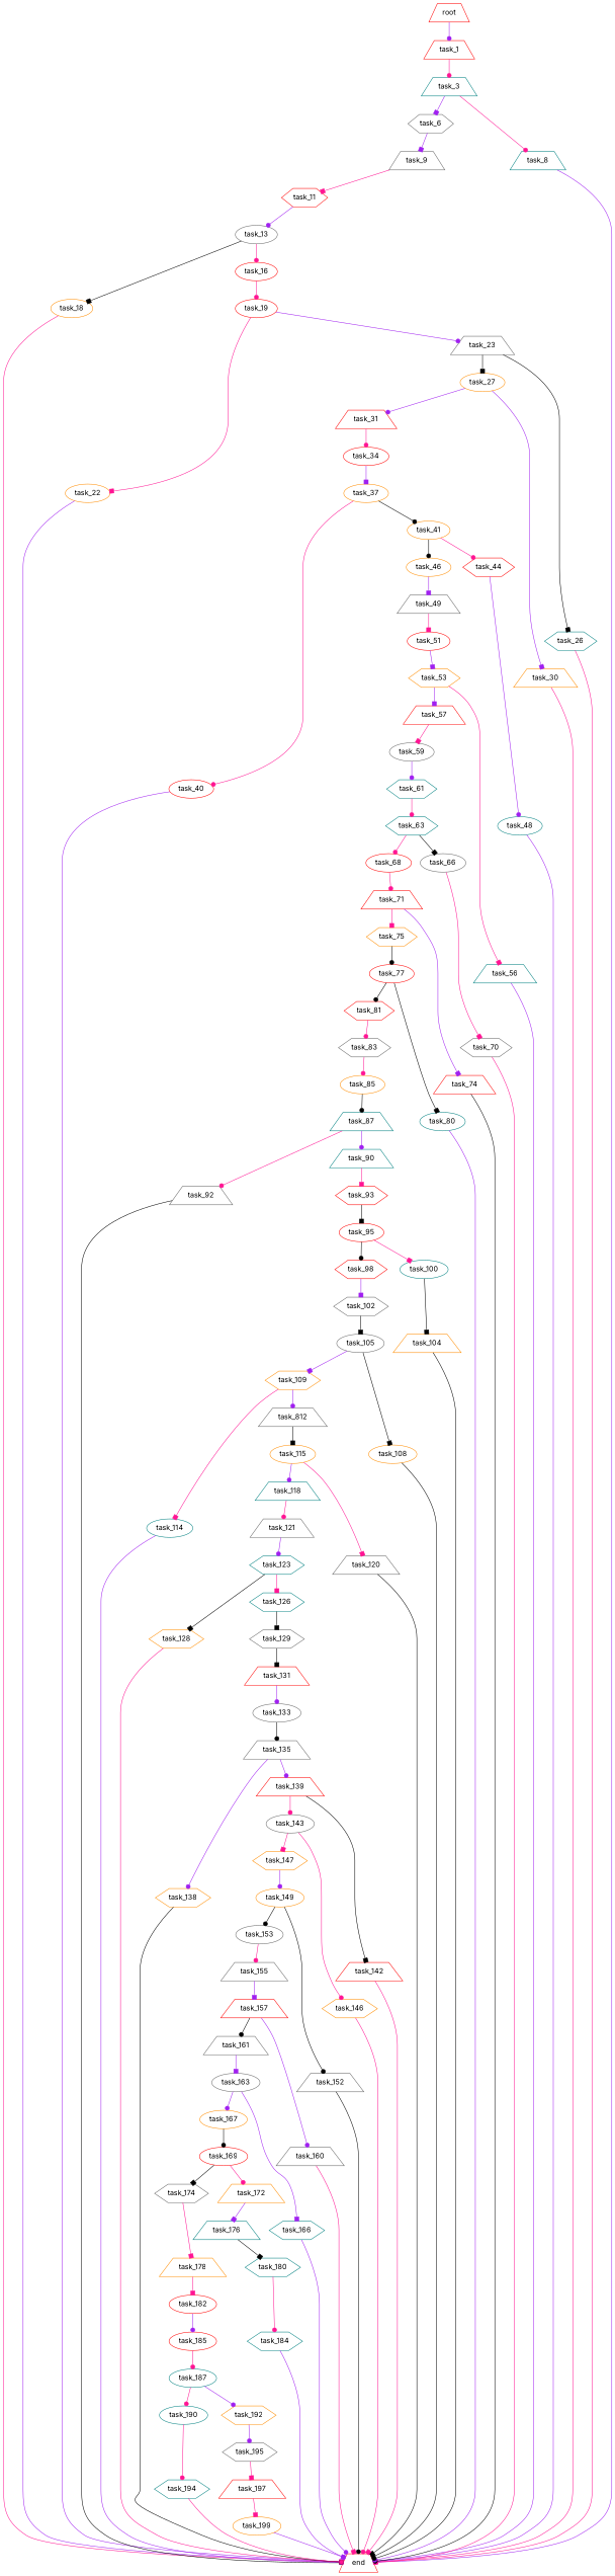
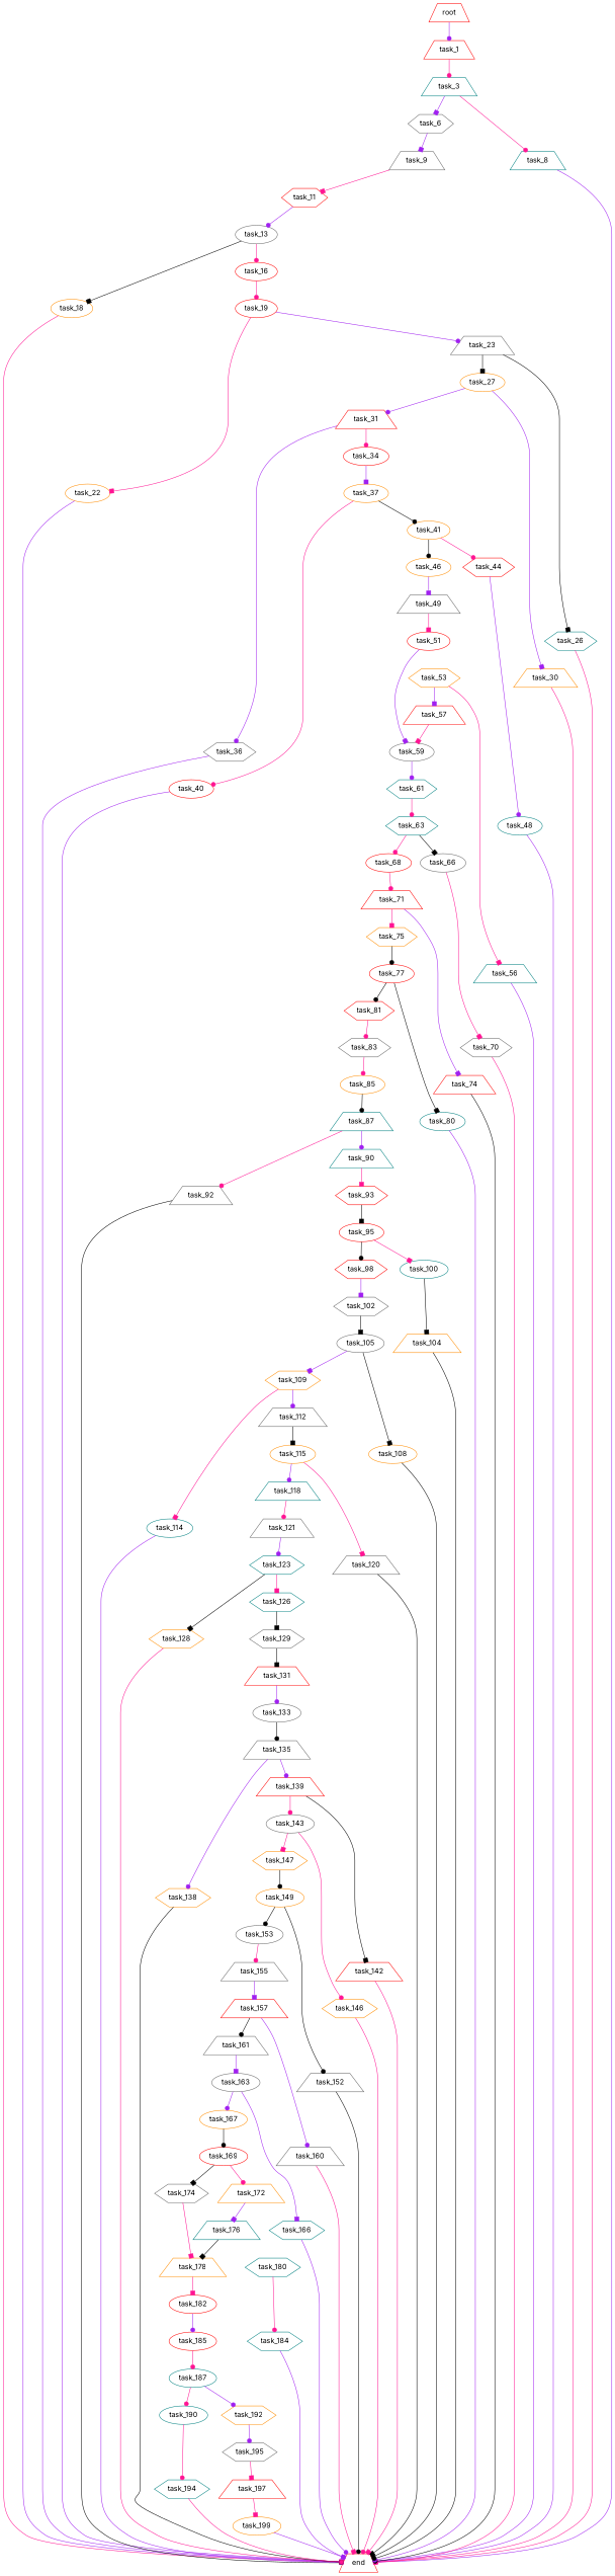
  digraph {
    fontname=Inter
    node [color=red fontname=Inter shape=ellipse]
    edge [arrowhead=dot color=deeppink fontname=Inter]
    root [shape=trapezium]
    task_1 [shape=trapezium]
    task_3 [color=teal shape=trapezium]
    task_6 [color=gray40 shape=hexagon]
    task_8 [color=teal shape=trapezium]
    task_9 [color=gray40 shape=trapezium]
    end [shape=trapezium]
    task_11 [shape=hexagon]
    task_13 [color=gray40]
    task_16
    task_18 [color=darkorange]
    task_19
    task_22 [color=darkorange]
    task_23 [color=gray40 shape=trapezium]
    task_26 [color=teal shape=hexagon]
    task_27 [color=darkorange]
    task_30 [color=darkorange shape=trapezium]
    task_31 [shape=trapezium]
    task_34
+   task_36 [color=gray40 shape=hexagon]
    task_37 [color=darkorange]
    task_40
    task_41 [color=darkorange]
    task_44 [shape=hexagon]
    task_46 [color=darkorange]
    task_48 [color=teal]
    task_49 [color=gray40 shape=trapezium]
    task_51
    task_53 [color=darkorange shape=hexagon]
    task_56 [color=teal shape=trapezium]
    task_57 [shape=trapezium]
    task_59 [color=gray40]
    task_61 [color=teal shape=hexagon]
    task_63 [color=teal shape=hexagon]
    task_66 [color=gray40]
    task_68
    task_70 [color=gray40 shape=hexagon]
    task_71 [shape=trapezium]
    task_74 [shape=trapezium]
    task_75 [color=darkorange shape=hexagon]
    task_77
    task_80 [color=teal]
    task_81 [shape=hexagon]
    task_83 [color=gray40 shape=hexagon]
    task_85 [color=darkorange]
    task_87 [color=teal shape=trapezium]
    task_90 [color=teal shape=trapezium]
    task_92 [color=gray40 shape=trapezium]
    task_93 [shape=hexagon]
    task_95
    task_98 [shape=hexagon]
    task_100 [color=teal]
    task_102 [color=gray40 shape=hexagon]
    task_104 [color=darkorange shape=trapezium]
    task_105 [color=gray40]
    task_108 [color=darkorange]
    task_109 [color=darkorange shape=hexagon]
-   task_112 [color=gray40 shape=trapezium label=task_812]
+   task_112 [color=gray40 shape=trapezium]
    task_114 [color=teal]
    task_115 [color=darkorange]
    task_118 [color=teal shape=trapezium]
    task_120 [color=gray40 shape=trapezium]
    task_121 [color=gray40 shape=trapezium]
    task_123 [color=teal shape=hexagon]
    task_126 [color=teal shape=hexagon]
    task_128 [color=darkorange shape=hexagon]
    task_129 [color=gray40 shape=hexagon]
    task_131 [shape=trapezium]
    task_133 [color=gray40]
    task_135 [color=gray40 shape=trapezium]
    task_138 [color=darkorange shape=hexagon]
    task_139 [shape=trapezium]
    task_142 [shape=trapezium]
    task_143 [color=gray40]
    task_146 [color=darkorange shape=hexagon]
    task_147 [color=darkorange shape=hexagon]
    task_149 [color=darkorange]
    task_152 [color=gray40 shape=trapezium]
    task_153 [color=gray40]
    task_155 [color=gray40 shape=trapezium]
    task_157 [shape=trapezium]
    task_160 [color=gray40 shape=trapezium]
    task_161 [color=gray40 shape=trapezium]
    task_163 [color=gray40]
    task_166 [color=teal shape=hexagon]
    task_167 [color=darkorange]
    task_169
    task_172 [color=darkorange shape=trapezium]
    task_174 [color=gray40 shape=hexagon]
    task_176 [color=teal shape=trapezium]
    task_178 [color=darkorange shape=trapezium]
    task_180 [color=teal shape=hexagon]
    task_182
    task_184 [color=teal shape=hexagon]
    task_185
    task_187 [color=teal]
    task_190 [color=teal]
    task_192 [color=darkorange shape=hexagon]
    task_194 [color=teal shape=hexagon]
    task_195 [color=gray40 shape=hexagon]
    task_197 [shape=trapezium]
    task_199 [color=darkorange]
    root -> task_1 [color=purple]
    task_1 -> task_3
    task_3 -> task_6 [arrowhead=box color=purple]
    task_3 -> task_8
    task_6 -> task_9 [arrowhead=box color=purple]
    task_8 -> end [color=purple]
    task_9 -> task_11 [arrowhead=box]
    task_11 -> task_13 [color=purple]
    task_13 -> task_16
    task_13 -> task_18 [arrowhead=box color=black]
    task_16 -> task_19
    task_18 -> end [arrowhead=box]
    task_19 -> task_22 [arrowhead=box]
    task_19 -> task_23 [color=purple]
    task_22 -> end [color=purple]
    task_23 -> task_26 [arrowhead=box color=black]
    task_23 -> task_27 [arrowhead=box color=black]
    task_26 -> end [arrowhead=box]
    task_27 -> task_30 [arrowhead=box color=purple]
    task_27 -> task_31 [color=purple]
    task_30 -> end [arrowhead=box]
    task_31 -> task_34
+   task_31 -> task_36 [color=purple]
    task_34 -> task_37 [arrowhead=box color=purple]
+   task_36 -> end [color=purple]
    task_37 -> task_40
    task_37 -> task_41 [color=black]
    task_40 -> end [arrowhead=box color=purple]
    task_41 -> task_44
    task_41 -> task_46 [color=black]
    task_44 -> task_48 [color=purple]
    task_46 -> task_49 [arrowhead=box color=purple]
    task_48 -> end [color=purple]
    task_49 -> task_51 [arrowhead=box]
-   task_51 -> task_53 [arrowhead=box color=purple]
+   task_51 -> task_59 [arrowhead=box color=purple]
    task_53 -> task_56 [arrowhead=box]
    task_53 -> task_57 [arrowhead=box color=purple]
    task_56 -> end [arrowhead=box color=purple]
    task_57 -> task_59 [arrowhead=box]
    task_59 -> task_61 [color=purple]
    task_61 -> task_63
    task_63 -> task_66 [arrowhead=box color=black]
    task_63 -> task_68
    task_66 -> task_70 [arrowhead=box]
    task_68 -> task_71
    task_70 -> end [arrowhead=box]
    task_71 -> task_74 [arrowhead=box color=purple]
    task_71 -> task_75 [arrowhead=box]
    task_74 -> end [color=black]
    task_75 -> task_77 [color=black]
    task_77 -> task_80 [arrowhead=box color=black]
    task_77 -> task_81 [color=black]
    task_80 -> end [color=purple]
    task_81 -> task_83
    task_83 -> task_85
    task_85 -> task_87 [color=black]
    task_87 -> task_90 [color=purple]
    task_87 -> task_92
    task_90 -> task_93 [arrowhead=box]
    task_92 -> end [color=black]
    task_93 -> task_95 [arrowhead=box color=black]
    task_95 -> task_98 [color=black]
    task_95 -> task_100 [arrowhead=box]
    task_98 -> task_102 [arrowhead=box color=purple]
    task_100 -> task_104 [arrowhead=box color=black]
    task_102 -> task_105 [arrowhead=box color=black]
    task_104 -> end [color=black]
    task_105 -> task_108 [arrowhead=box color=black]
    task_105 -> task_109 [arrowhead=box color=purple]
    task_108 -> end [color=black]
    task_109 -> task_112 [color=purple]
    task_109 -> task_114 [arrowhead=box]
    task_112 -> task_115 [arrowhead=box color=black]
    task_114 -> end [color=purple]
    task_115 -> task_118 [color=purple]
    task_115 -> task_120 [arrowhead=box]
    task_118 -> task_121
    task_120 -> end [arrowhead=box color=black]
    task_121 -> task_123 [color=purple]
    task_123 -> task_126 [arrowhead=box]
    task_123 -> task_128 [arrowhead=box color=black]
    task_126 -> task_129 [arrowhead=box color=black]
    task_128 -> end [arrowhead=box]
    task_129 -> task_131 [arrowhead=box color=black]
    task_131 -> task_133 [color=purple]
    task_133 -> task_135 [color=black]
    task_135 -> task_138 [color=purple]
    task_135 -> task_139 [color=purple]
    task_138 -> end [color=black]
    task_139 -> task_142 [arrowhead=box color=black]
    task_139 -> task_143
    task_142 -> end [arrowhead=box]
    task_143 -> task_146
    task_143 -> task_147 [arrowhead=box]
    task_146 -> end
-   task_147 -> task_149 [color=purple]
+   task_147 -> task_149 [color=black]
    task_149 -> task_152 [color=black]
    task_149 -> task_153 [color=black]
    task_152 -> end [color=black]
    task_153 -> task_155
    task_155 -> task_157 [arrowhead=box color=purple]
    task_157 -> task_160 [color=purple]
    task_157 -> task_161 [color=black]
    task_160 -> end [arrowhead=box]
    task_161 -> task_163 [arrowhead=box color=purple]
    task_163 -> task_166 [arrowhead=box color=purple]
    task_163 -> task_167 [color=purple]
    task_166 -> end [color=purple]
    task_167 -> task_169 [color=black]
    task_169 -> task_172
    task_169 -> task_174 [arrowhead=box color=black]
    task_172 -> task_176 [arrowhead=box color=purple]
    task_174 -> task_178 [arrowhead=box]
-   task_176 -> task_180 [arrowhead=box color=black]
+   task_176 -> task_178 [arrowhead=box color=black]
    task_178 -> task_182 [arrowhead=box]
    task_180 -> task_184
    task_182 -> task_185 [color=purple]
    task_184 -> end [color=purple]
    task_185 -> task_187
    task_187 -> task_190
    task_187 -> task_192 [color=purple]
    task_190 -> task_194
    task_192 -> task_195 [color=purple]
    task_194 -> end
    task_195 -> task_197 [arrowhead=box]
    task_197 -> task_199 [arrowhead=box]
    task_199 -> end [arrowhead=box color=purple]
  }
